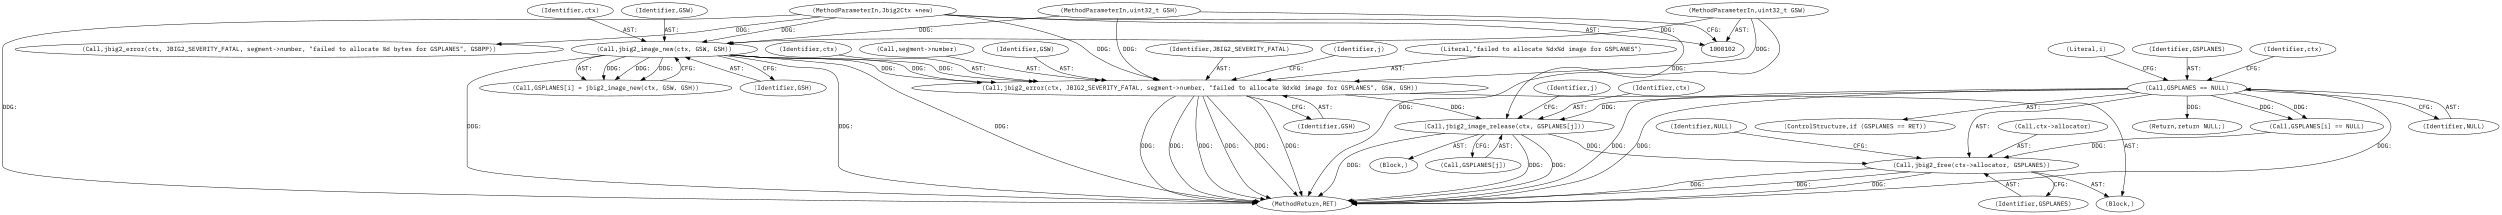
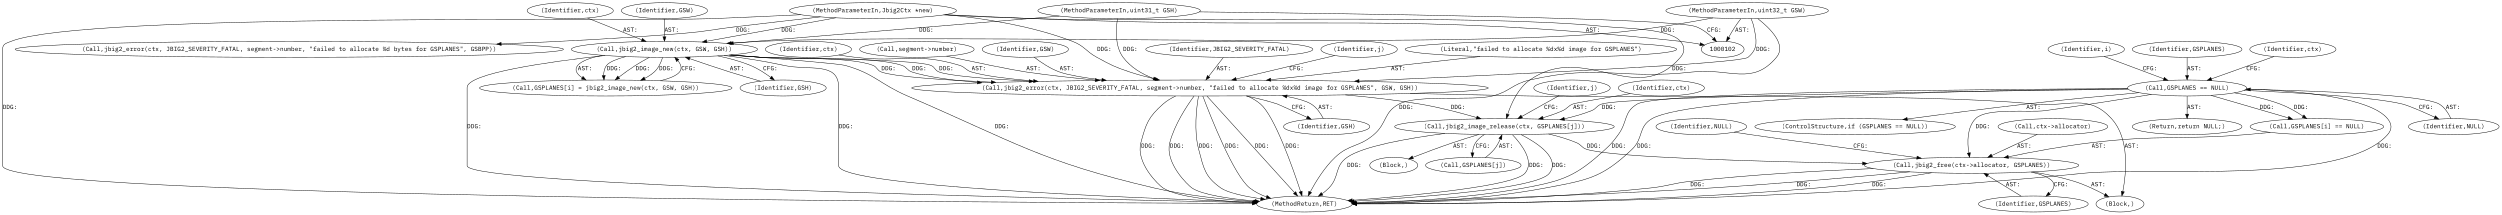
  digraph {
    fontname="IBM Plex Mono"
    node [fontname="IBM Plex Mono"]
    edge [fontname="IBM Plex Mono"]
    n1 [label="(Call,jbig2_image_release(ctx, GSPLANES[j]))"]
    n2 [label="(Call,jbig2_free(ctx->allocator, GSPLANES))"]
    n3 [label="(MethodReturn,RET)"]
    n4 [label="(Call,GSPLANES[j])"]
    n5 [label="(Block,)"]
    n6 [label="(Block,)"]
    n7 [label="(Identifier,GSPLANES)"]
    n8 [label="(Call,jbig2_error(ctx, JBIG2_SEVERITY_FATAL, segment->number, \"failed to allocate %dx%d image for GSPLANES\", GSW, GSH))"]
    n9 [label="(Identifier,GSH)"]
    n10 [label="(Call,jbig2_image_new(ctx, GSW, GSH))"]
    n11 [label="(Call,GSPLANES[i] = jbig2_image_new(ctx, GSW, GSH))"]
    n12 [label="(Identifier,GSH)"]
    n13 [label="(MethodParameterIn,Jbig2Ctx *new)"]
    n14 [label="(Call,jbig2_error(ctx, JBIG2_SEVERITY_FATAL, segment->number, \"failed to allocate %d bytes for GSPLANES\", GSBPP))"]
    1000102
    n16 [label="(MethodParameterIn,uint32_t GSW)"]
-   n17 [label="(MethodParameterIn,uint32_t GSH)"]
+   n17 [label="(MethodParameterIn,uint31_t GSH)"]
    n18 [label="(Call,GSPLANES == NULL)"]
    n19 [label="(Identifier,NULL)"]
-   n20 [label="(ControlStructure,if (GSPLANES == RET))"]
+   n20 [label="(ControlStructure,if (GSPLANES == NULL))"]
    n21 [label="(Return,return NULL;)"]
    n22 [label="(Call,GSPLANES[i] == NULL)"]
    n23 [label="(Identifier,JBIG2_SEVERITY_FATAL)"]
    n24 [label="(Identifier,j)"]
    n25 [label="(Literal,\"failed to allocate %dx%d image for GSPLANES\")"]
    n26 [label="(Identifier,NULL)"]
-   n27 [label="(Literal,i)"]
+   n27 [label="(Identifier,i)"]
    n28 [label="(Identifier,GSW)"]
    n29 [label="(Identifier,GSPLANES)"]
    n30 [label="(Identifier,ctx)"]
    n31 [label="(Call,segment->number)"]
    n32 [label="(Call,ctx->allocator)"]
    n33 [label="(Identifier,GSW)"]
    n34 [label="(Identifier,ctx)"]
    n35 [label="(Identifier,ctx)"]
    n36 [label="(Identifier,j)"]
    n37 [label="(Identifier,ctx)"]
    n1 -> n2 [label="DDG: "]
    n1 -> n3 [label="DDG: "]
    n1 -> n3 [label="DDG: "]
    n1 -> n3 [label="DDG: "]
    n1 -> n4 [label="CFG: "]
    n1 -> n5 [label="AST: "]
    n2 -> n3 [label="DDG: "]
    n2 -> n3 [label="DDG: "]
    n2 -> n3 [label="DDG: "]
    n2 -> n6 [label="AST: "]
    n2 -> n7 [label="CFG: "]
    n4 -> n1 [label="AST: "]
    n7 -> n2 [label="AST: "]
    n8 -> n1 [label="DDG: "]
    n8 -> n3 [label="DDG: "]
    n8 -> n3 [label="DDG: "]
    n8 -> n3 [label="DDG: "]
    n8 -> n3 [label="DDG: "]
    n8 -> n3 [label="DDG: "]
    n8 -> n3 [label="DDG: "]
    n8 -> n6 [label="AST: "]
    n8 -> n9 [label="CFG: "]
    n9 -> n8 [label="AST: "]
    n10 -> n3 [label="DDG: "]
    n10 -> n3 [label="DDG: "]
    n10 -> n3 [label="DDG: "]
    n10 -> n8 [label="DDG: "]
    n10 -> n8 [label="DDG: "]
    n10 -> n8 [label="DDG: "]
    n10 -> n11 [label="AST: "]
    n10 -> n11 [label="DDG: "]
    n10 -> n11 [label="DDG: "]
    n10 -> n11 [label="DDG: "]
    n10 -> n12 [label="CFG: "]
    n11 -> n10 [label="CFG: "]
    n12 -> n10 [label="AST: "]
    n13 -> n1 [label="DDG: "]
    n13 -> n3 [label="DDG: "]
    n13 -> n8 [label="DDG: "]
    n13 -> n10 [label="DDG: "]
    n13 -> n14 [label="DDG: "]
    n13 -> 1000102 [label="AST: "]
    n16 -> n3 [label="DDG: "]
    n16 -> n8 [label="DDG: "]
    n16 -> n10 [label="DDG: "]
    n16 -> 1000102 [label="AST: "]
    n17 -> n8 [label="DDG: "]
    n17 -> n10 [label="DDG: "]
    n17 -> 1000102 [label="CFG: "]
    n18 -> n1 [label="DDG: "]
-   n18 -> n2 [label="AST: "]
+   n18 -> n2 [label="DDG: "]
    n18 -> n3 [label="DDG: "]
    n18 -> n3 [label="DDG: "]
    n18 -> n3 [label="DDG: "]
    n18 -> n19 [label="CFG: "]
    n18 -> n20 [label="AST: "]
-   n18 -> n21 [label="DDG: "]
+   n18 -> n21 [label="AST: "]
    n18 -> n22 [label="DDG: "]
    n18 -> n22 [label="DDG: "]
    n19 -> n18 [label="AST: "]
-   n22 -> n2 [label="DDG: "]
+   n22 -> n2 [label="AST: "]
    n23 -> n8 [label="AST: "]
    n24 -> n8 [label="CFG: "]
    n25 -> n8 [label="AST: "]
    n26 -> n2 [label="CFG: "]
    n27 -> n18 [label="CFG: "]
    n28 -> n10 [label="AST: "]
    n29 -> n18 [label="AST: "]
    n30 -> n18 [label="CFG: "]
    n31 -> n8 [label="AST: "]
    n32 -> n2 [label="AST: "]
    n33 -> n8 [label="AST: "]
    n34 -> n1 [label="AST: "]
    n35 -> n10 [label="AST: "]
    n36 -> n1 [label="CFG: "]
    n37 -> n8 [label="AST: "]
  }
